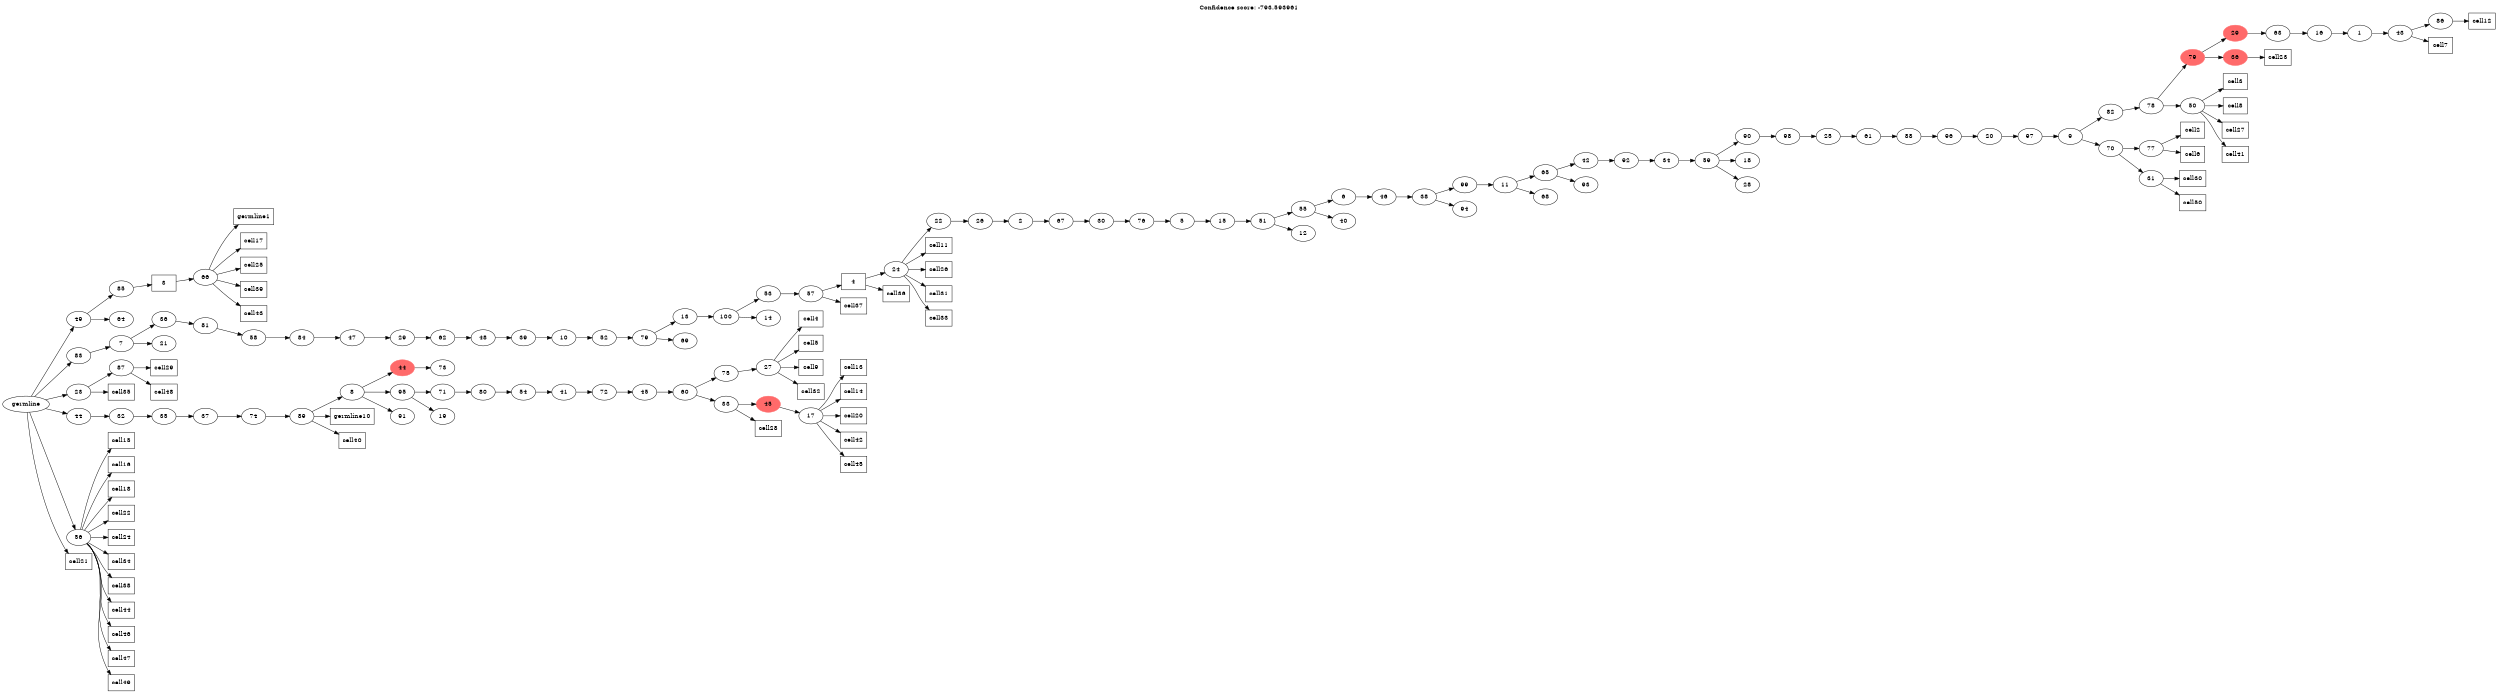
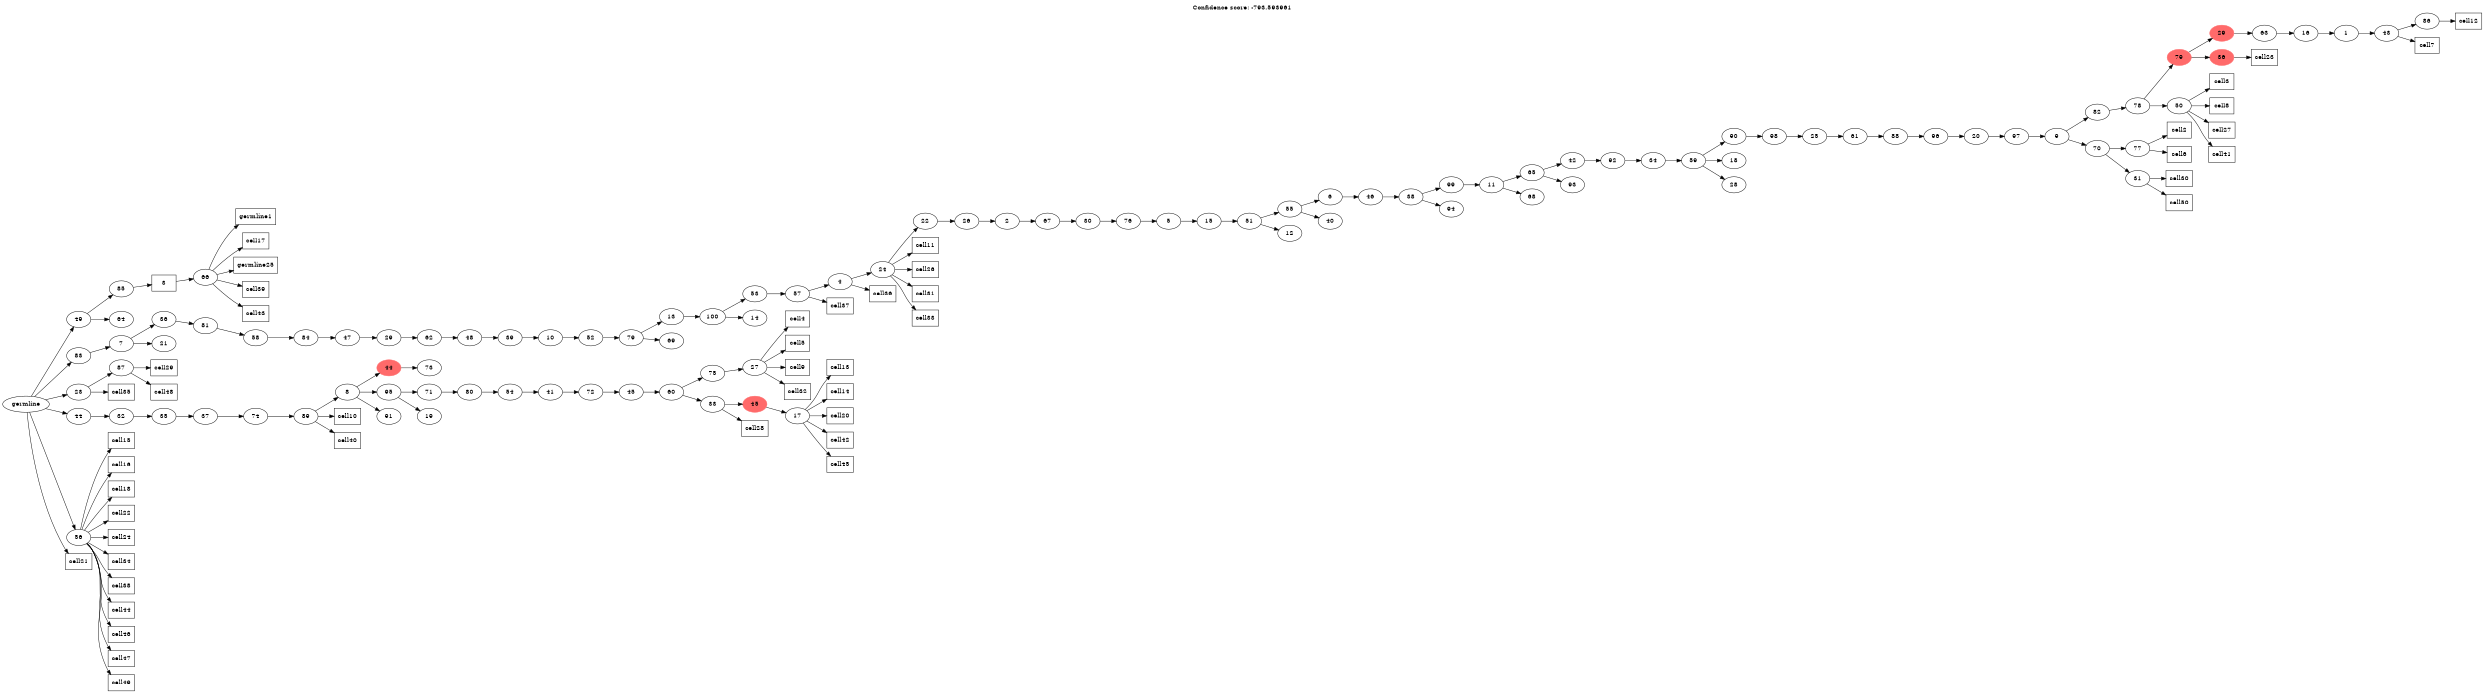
  digraph {
    label="Confidence score: -793.593961"
    labelloc=t
    rankdir=LR
    n1 [label=3 shape=box]
    n2 [label=66]
    n3 [label=germline1 shape=box]
    cell17 [shape=box]
-   cell25 [shape=box]
+   cell25 [shape=box label=germline25]
    cell39 [shape=box]
    cell43 [shape=box]
    n8 [label=85]
    n9 [label=49]
    n10 [label=64]
    n11 [label=43]
    n12 [label=86]
    cell7 [shape=box]
    cell12 [shape=box]
    n15 [label=1]
    n16 [label=16]
    n17 [label=63]
    n18 [color=indianred1 label=29 style=filled]
    n19 [color=indianred1 label=79 style=filled]
    n20 [color=indianred1 label=36 style=filled]
    cell23 [shape=box]
    n22 [label=78]
    n23 [label=50]
    cell3 [shape=box]
    cell8 [shape=box]
    cell27 [shape=box]
    cell41 [shape=box]
    n28 [label=82]
    n29 [label=70]
    n30 [label=77]
    n31 [label=31]
    cell2 [shape=box]
    cell6 [shape=box]
    cell30 [shape=box]
    cell50 [shape=box]
    n36 [label=9]
    n37 [label=97]
    n38 [label=20]
    n39 [label=96]
    n40 [label=88]
    n41 [label=61]
    n42 [label=25]
    n43 [label=98]
    n44 [label=90]
    n45 [label=59]
    n46 [label=18]
    n47 [label=28]
    n48 [label=34]
    n49 [label=92]
    n50 [label=42]
    n51 [label=65]
    n52 [label=93]
    n53 [label=11]
    n54 [label=68]
    n55 [label=99]
    n56 [label=38]
    n57 [label=94]
    n58 [label=46]
    n59 [label=6]
    n60 [label=55]
    n61 [label=40]
    n62 [label=51]
    n63 [label=12]
    n64 [label=15]
    n65 [label=5]
    n66 [label=76]
    n67 [label=30]
    n68 [label=67]
    n69 [label=2]
    n70 [label=26]
    n71 [label=22]
    n72 [label=24]
    cell11 [shape=box]
    cell26 [shape=box]
    cell31 [shape=box]
    cell33 [shape=box]
-   n77 [label=4 shape=box]
+   n77 [label=4]
    cell36 [shape=box]
    n79 [label=57]
    cell37 [shape=box]
    n81 [label=53]
    n82 [label=100]
    n83 [label=14]
    n84 [label=13]
    n85 [label=79]
    n86 [label=69]
    n87 [label=52]
    n88 [label=10]
    n89 [label=39]
    n90 [label=48]
    n91 [label=62]
    n92 [label=29]
    n93 [label=47]
    n94 [label=84]
    n95 [label=58]
    n96 [label=81]
    n97 [label=36]
    n98 [label=7]
    n99 [label=21]
    n100 [label=83]
    n101 [label=23]
    n102 [label=87]
    cell35 [shape=box]
    cell29 [shape=box]
    cell48 [shape=box]
    n106 [color=indianred1 label=44 style=filled]
    n107 [label=73]
    n108 [label=75]
    n109 [label=27]
    cell4 [shape=box]
    cell5 [shape=box]
    cell9 [shape=box]
    cell32 [shape=box]
    n114 [color=indianred1 label=45 style=filled]
    n115 [label=17]
    cell13 [shape=box]
    cell14 [shape=box]
    cell20 [shape=box]
    cell42 [shape=box]
    cell45 [shape=box]
    n121 [label=33]
    cell28 [shape=box]
    n123 [label=60]
    n124 [label=45]
    n125 [label=72]
    n126 [label=41]
    n127 [label=54]
    n128 [label=80]
    n129 [label=71]
    n130 [label=95]
    n131 [label=19]
    n132 [label=8]
    n133 [label=91]
    n134 [label=89]
-   cell10 [shape=box label=germline10]
+   cell10 [shape=box]
    cell40 [shape=box]
    n137 [label=74]
    n138 [label=37]
    n139 [label=35]
    n140 [label=32]
    n141 [label=44]
    n142 [label=germline]
    n143 [label=56]
    cell21 [shape=box]
    cell15 [shape=box]
    cell16 [shape=box]
    cell18 [shape=box]
    cell22 [shape=box]
    cell24 [shape=box]
    cell34 [shape=box]
    cell38 [shape=box]
    cell44 [shape=box]
    cell46 [shape=box]
    cell47 [shape=box]
    cell49 [shape=box]
    n1 -> n2
    n2 -> n3
    n2 -> cell17
    n2 -> cell25
    n2 -> cell39
    n2 -> cell43
    n8 -> n1
    n9 -> n8
    n9 -> n10
    n11 -> n12
    n11 -> cell7
    n12 -> cell12
    n15 -> n11
    n16 -> n15
    n17 -> n16
    n18 -> n17
    n19 -> n18
    n19 -> n20
    n20 -> cell23
    n22 -> n19
    n22 -> n23
    n23 -> cell3
    n23 -> cell8
    n23 -> cell27
    n23 -> cell41
    n28 -> n22
    n29 -> n30
    n29 -> n31
    n30 -> cell2
    n30 -> cell6
    n31 -> cell30
    n31 -> cell50
    n36 -> n28
    n36 -> n29
    n37 -> n36
    n38 -> n37
    n39 -> n38
    n40 -> n39
    n41 -> n40
    n42 -> n41
    n43 -> n42
    n44 -> n43
    n45 -> n44
    n45 -> n46
    n45 -> n47
    n48 -> n45
    n49 -> n48
    n50 -> n49
    n51 -> n50
    n51 -> n52
    n53 -> n51
    n53 -> n54
    n55 -> n53
    n56 -> n55
    n56 -> n57
    n58 -> n56
    n59 -> n58
    n60 -> n59
    n60 -> n61
    n62 -> n60
    n62 -> n63
    n64 -> n62
    n65 -> n64
    n66 -> n65
    n67 -> n66
    n68 -> n67
    n69 -> n68
    n70 -> n69
    n71 -> n70
    n72 -> n71
    n72 -> cell11
    n72 -> cell26
    n72 -> cell31
    n72 -> cell33
    n77 -> n72
    n77 -> cell36
    n79 -> n77
    n79 -> cell37
    n81 -> n79
    n82 -> n81
    n82 -> n83
    n84 -> n82
    n85 -> n84
    n85 -> n86
    n87 -> n85
    n88 -> n87
    n89 -> n88
    n90 -> n89
    n91 -> n90
    n92 -> n91
    n93 -> n92
    n94 -> n93
    n95 -> n94
    n96 -> n95
    n97 -> n96
    n98 -> n97
    n98 -> n99
    n100 -> n98
    n101 -> n102
    n101 -> cell35
    n102 -> cell29
    n102 -> cell48
    n106 -> n107
    n108 -> n109
    n109 -> cell4
    n109 -> cell5
    n109 -> cell9
    n109 -> cell32
    n114 -> n115
    n115 -> cell13
    n115 -> cell14
    n115 -> cell20
    n115 -> cell42
    n115 -> cell45
    n121 -> n114
    n121 -> cell28
    n123 -> n108
    n123 -> n121
    n124 -> n123
    n125 -> n124
    n126 -> n125
    n127 -> n126
    n128 -> n127
    n129 -> n128
    n130 -> n129
    n130 -> n131
    n132 -> n106
    n132 -> n130
    n132 -> n133
    n134 -> n132
    n134 -> cell10
    n134 -> cell40
    n137 -> n134
    n138 -> n137
    n139 -> n138
    n140 -> n139
    n141 -> n140
    n142 -> n9
    n142 -> n100
    n142 -> n101
    n142 -> n141
    n142 -> n143
    n142 -> cell21
    n143 -> cell15
    n143 -> cell16
    n143 -> cell18
    n143 -> cell22
    n143 -> cell24
    n143 -> cell34
    n143 -> cell38
    n143 -> cell44
    n143 -> cell46
    n143 -> cell47
    n143 -> cell49
  }
